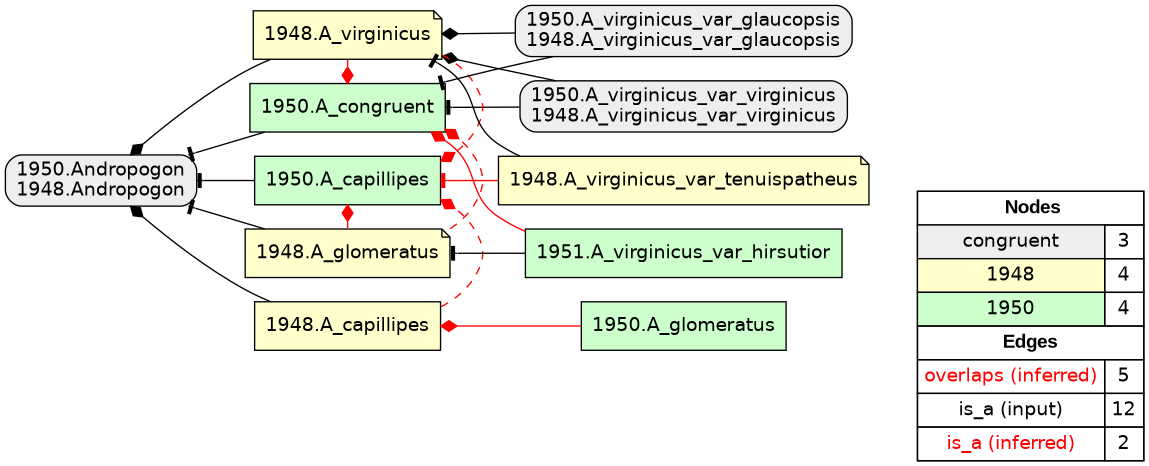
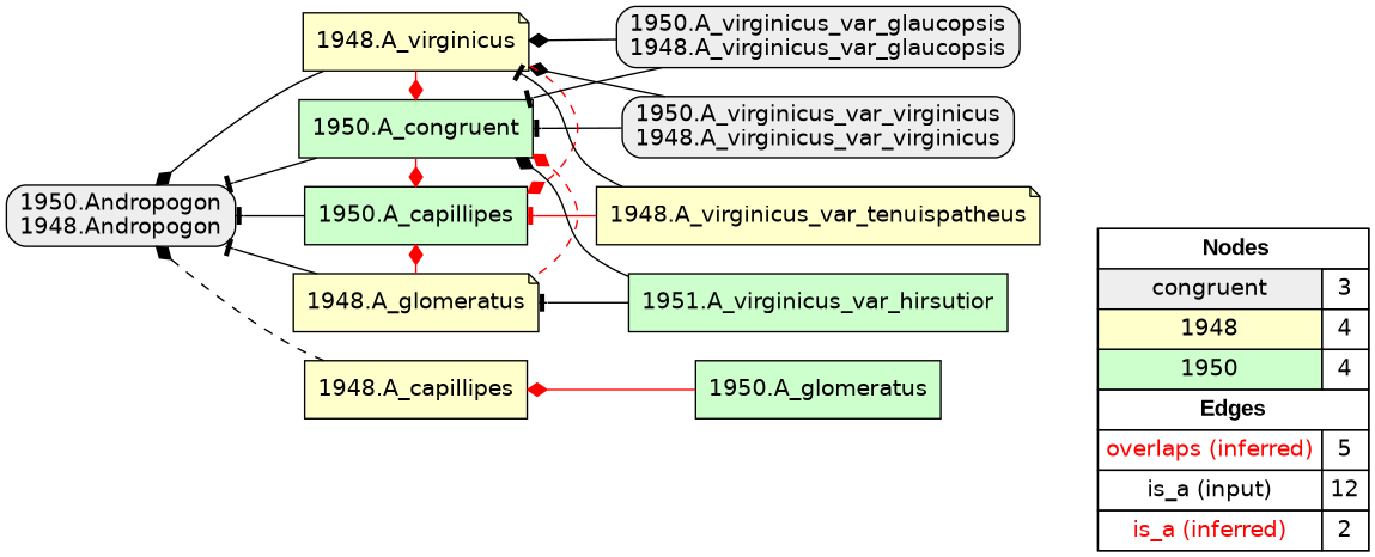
  digraph {
    rankdir=RL
    node [fillcolor="#FFFFCC" fontname=helvetica shape=box style=filled]
    edge [arrowhead=diamond color="#000000" constraint=true penwidth=1 style=solid]
    n1 [fillcolor=white label=<   <TABLE BORDER="0" CELLBORDER="1" CELLSPACING="0" CELLPADDING="4">  <TR> <TD COLSPAN="2"><font face="Arial Black"> Nodes</font></TD> </TR>  <TR>   <TD bgcolor="#EEEEEE" fontname="helvetica">congruent</TD>   <TD>3</TD>   </TR>  <TR>   <TD bgcolor="#FFFFCC" fontname="helvetica">1948</TD>   <TD>4</TD>   </TR>  <TR>   <TD bgcolor="#CCFFCC" fontname="helvetica">1950</TD>   <TD>4</TD>   </TR>  <TR> <TD COLSPAN="2"><font face = "Arial Black"> Edges </font></TD> </TR>  <TR>   <TD><font color ="#FF0000">overlaps (inferred)</font></TD><TD>5</TD> </TR> <TR>   <TD><font color ="#000000">is_a (input)</font></TD><TD>12</TD> </TR> <TR>   <TD><font color ="#FF0000">is_a (inferred)</font></TD><TD>2</TD> </TR> </TABLE>   > margin=0]
    "1950.A_virginicus_var_virginicus\n1948.A_virginicus_var_virginicus" [fillcolor="#EEEEEE" style="filled,rounded"]
    "1948.A_virginicus" [shape=note]
    n4 [fillcolor="#CCFFCC" label="1950.A_congruent"]
    "1950.Andropogon\n1948.Andropogon" [fillcolor="#EEEEEE" style="filled,rounded"]
    "1950.A_capillipes" [fillcolor="#CCFFCC"]
    "1950.A_virginicus_var_glaucopsis\n1948.A_virginicus_var_glaucopsis" [fillcolor="#EEEEEE" style="filled,rounded"]
    "1948.A_glomeratus" [shape=note]
    "1948.A_virginicus_var_tenuispatheus" [shape=note]
    "1948.A_capillipes"
    n11 [fillcolor="#CCFFCC" label="1951.A_virginicus_var_hirsutior"]
    "1950.A_glomeratus" [fillcolor="#CCFFCC"]
    subgraph sub_1 {
      rank=source
      n1
    }
    "1950.A_virginicus_var_virginicus\n1948.A_virginicus_var_virginicus" -> "1948.A_virginicus"
    "1950.A_virginicus_var_virginicus\n1948.A_virginicus_var_virginicus" -> n4 [arrowhead=tee]
    "1948.A_virginicus" -> n4 [color="#FF0000" constraint=false style=dashed]
    "1948.A_virginicus" -> "1950.Andropogon\n1948.Andropogon"
    "1948.A_virginicus" -> "1950.A_capillipes" [color="#FF0000" constraint=false style=dashed]
    n4 -> "1950.Andropogon\n1948.Andropogon" [arrowhead=tee]
    "1950.A_capillipes" -> "1950.Andropogon\n1948.Andropogon" [arrowhead=tee]
    "1950.A_virginicus_var_glaucopsis\n1948.A_virginicus_var_glaucopsis" -> "1948.A_virginicus"
    "1950.A_virginicus_var_glaucopsis\n1948.A_virginicus_var_glaucopsis" -> n4 [arrowhead=tee]
    "1948.A_glomeratus" -> n4 [color="#FF0000" constraint=false style=dashed]
    "1948.A_glomeratus" -> "1950.Andropogon\n1948.Andropogon" [arrowhead=tee]
    "1948.A_glomeratus" -> "1950.A_capillipes" [color="#FF0000" constraint=false style=dashed]
    "1948.A_virginicus_var_tenuispatheus" -> "1948.A_virginicus" [arrowhead=tee]
    "1948.A_virginicus_var_tenuispatheus" -> "1950.A_capillipes" [arrowhead=tee color="#FF0000"]
-   "1948.A_capillipes" -> "1950.Andropogon\n1948.Andropogon"
-   "1948.A_capillipes" -> "1950.A_capillipes" [color="#FF0000" constraint=false style=dashed]
-   n11 -> n4 [color="#FF0000"]
+   "1948.A_capillipes" -> "1950.Andropogon\n1948.Andropogon" [style=dashed]
+   n4 -> "1950.A_capillipes" [color="#FF0000" constraint=false style=dashed]
+   n11 -> n4
    n11 -> "1948.A_glomeratus" [arrowhead=tee]
    "1950.A_glomeratus" -> "1948.A_capillipes" [color="#FF0000"]
  }
